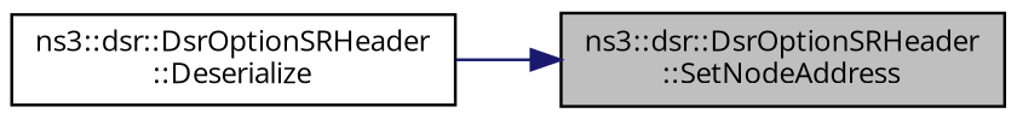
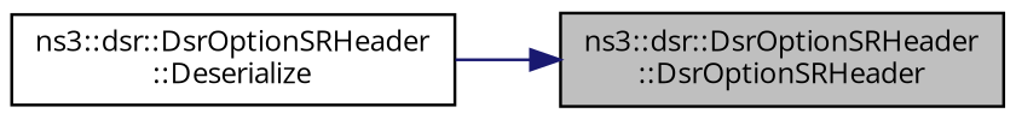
  digraph {
    rankdir=RL
    fontname="Open Sans"
    node [color=black fontname="Open Sans" fontsize=10 shape=record style=filled]
-   n1 [fillcolor=grey75 fontcolor=black height=0.2 label="ns3::dsr::DsrOptionSRHeader\l::SetNodeAddress" width=0.4]
+   n1 [fillcolor=grey75 fontcolor=black height=0.2 label="ns3::dsr::DsrOptionSRHeader\l::DsrOptionSRHeader" width=0.4]
    n2 [fillcolor=white height=0.2 label="ns3::dsr::DsrOptionSRHeader\l::Deserialize" width=0.4]
    n1 -> n2 [color=midnightblue dir=back fontname="Open Sans" fontsize=10 labelfontname=Helvetica labelfontsize=10 style=solid]
  }
